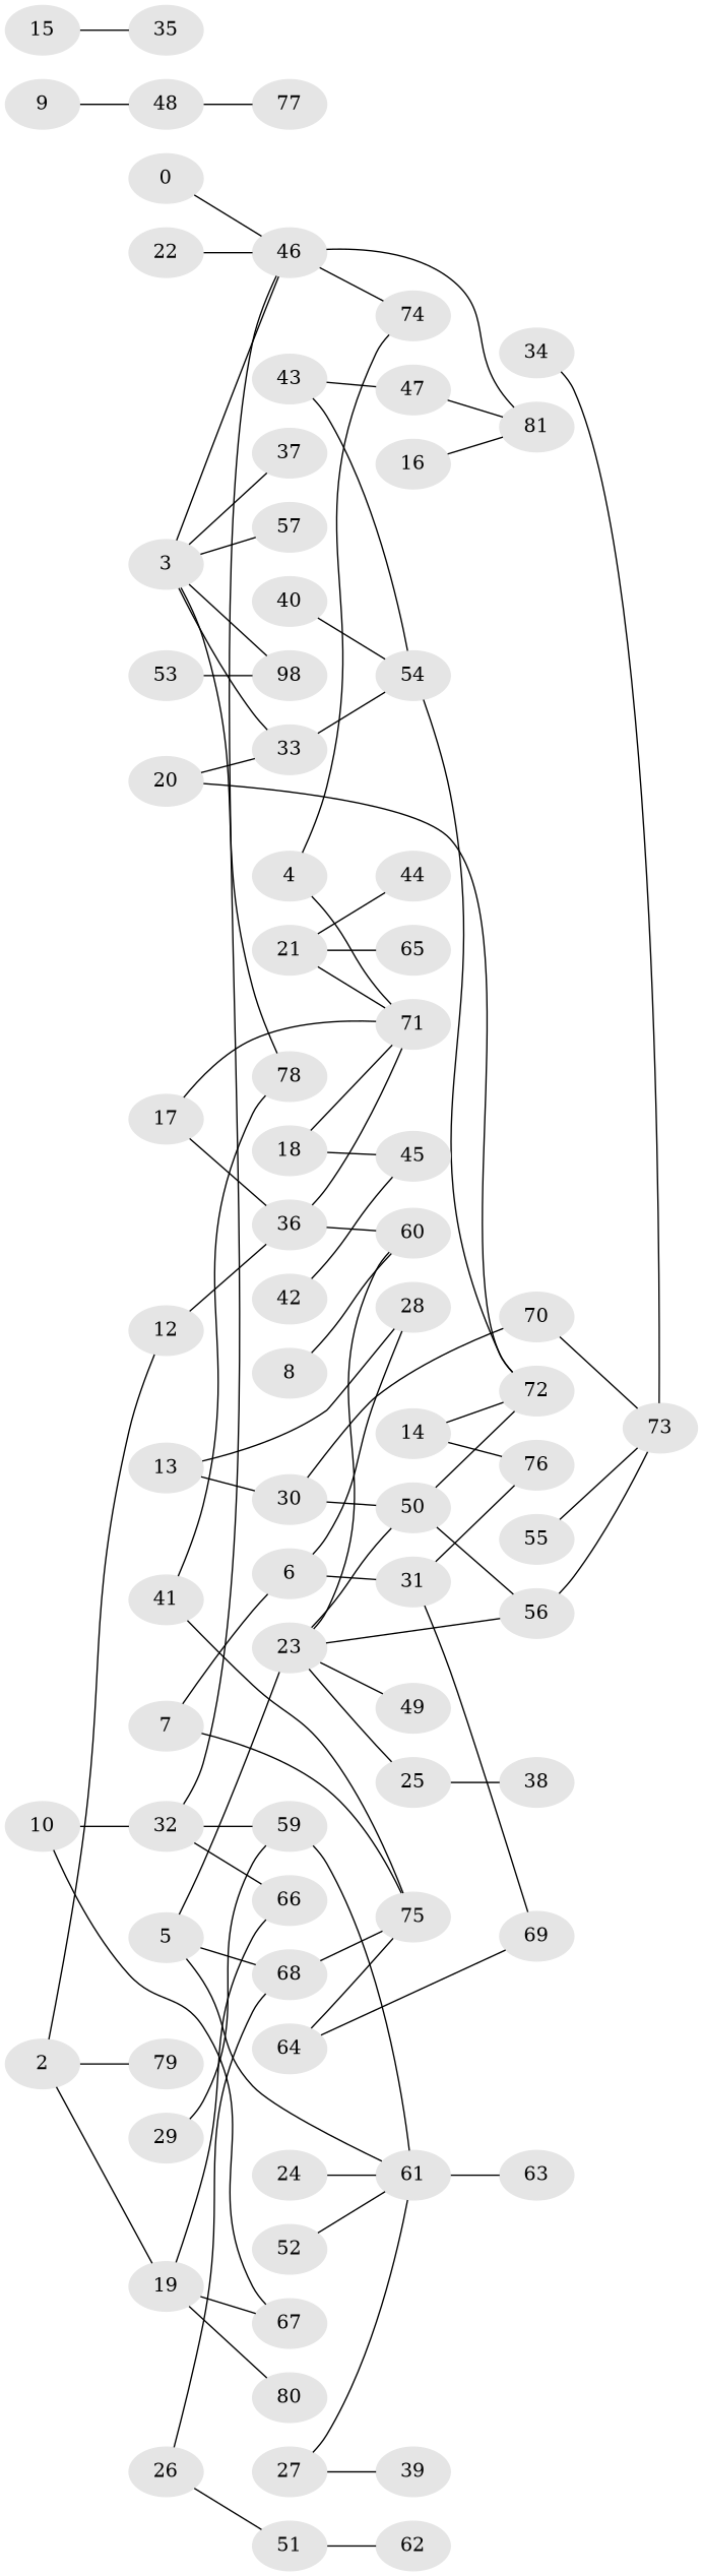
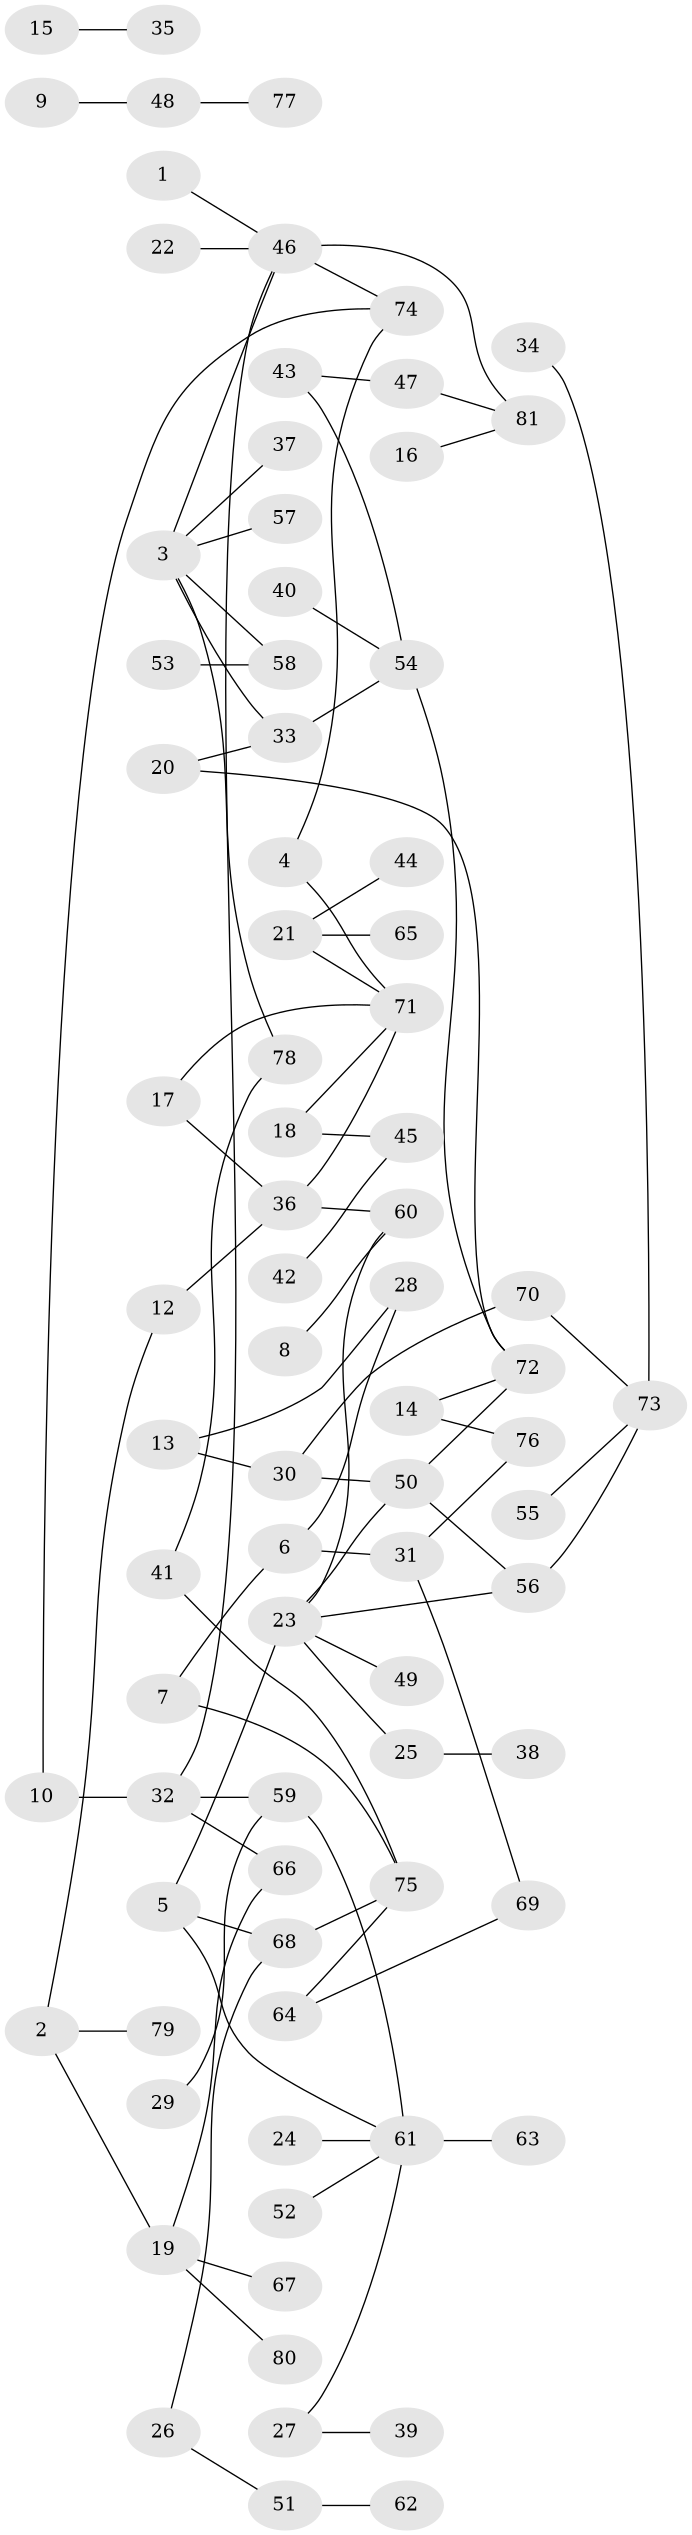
  graph {
    rankdir=LR
    node [color=gray90 style=filled]
-   1 [label=0]
+   1
    46
    74
    81
    2
    12
    19
    79
    36
    66
    67
    80
    3
    33
    37
    57
-   58 [label=98]
+   58
    78
    54
    4
    71
    5
    23
    61
    68
    60
    25
    49
    50
    56
    63
    75
    6
    28
    31
    76
    69
    7
    8
    9
    48
    77
    10
    32
    59
    20
    72
    42
    45
    13
    30
    70
    14
    15
    35
    16
    17
    18
    21
    44
    65
    22
    38
    73
    24
    26
    51
    62
    27
    39
    29
    34
    40
    41
    43
    47
    52
    53
    55
    64
    1 -- 46
    46 -- 74
    46 -- 81
    2 -- 12
    2 -- 19
    2 -- 79
    12 -- 36
    19 -- 66
    19 -- 67
    19 -- 80
    36 -- 71
    36 -- 60
    3 -- 46
    3 -- 33
    3 -- 37
    3 -- 57
    3 -- 58
    3 -- 78
    33 -- 54
    54 -- 72
    4 -- 74
    4 -- 71
    5 -- 23
    5 -- 61
    5 -- 68
    23 -- 60
    23 -- 25
    23 -- 49
    23 -- 50
    23 -- 56
    61 -- 63
    68 -- 75
    25 -- 38
    50 -- 56
    50 -- 72
    56 -- 73
    6 -- 28
    6 -- 31
    31 -- 76
    31 -- 69
    7 -- 75
    7 -- 6
    8 -- 60
    9 -- 48
    48 -- 77
-   10 -- 67
+   10 -- 74
    10 -- 32
    32 -- 46
    32 -- 66
    32 -- 59
    59 -- 61
    20 -- 33
    20 -- 72
    42 -- 45
    13 -- 28
    13 -- 30
    30 -- 50
    30 -- 70
    70 -- 73
    14 -- 76
    14 -- 72
    15 -- 35
    16 -- 81
    17 -- 36
    17 -- 71
    18 -- 71
    18 -- 45
    21 -- 71
    21 -- 44
    21 -- 65
    22 -- 46
    24 -- 61
    26 -- 68
    26 -- 51
    51 -- 62
    27 -- 61
    27 -- 39
    29 -- 59
    34 -- 73
    40 -- 54
    41 -- 78
    41 -- 75
    43 -- 54
    43 -- 47
    47 -- 81
    52 -- 61
    53 -- 58
    55 -- 73
    64 -- 75
    64 -- 69
  }
